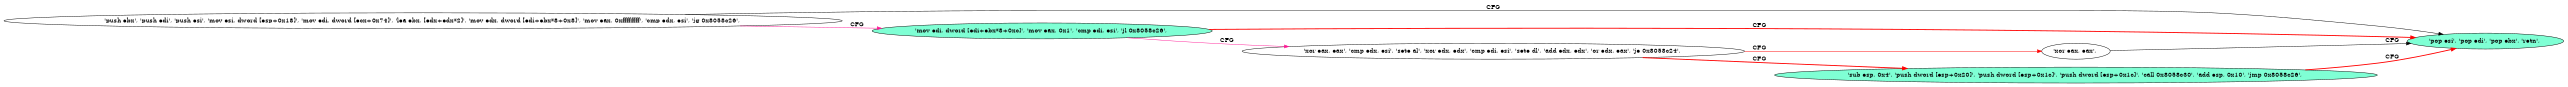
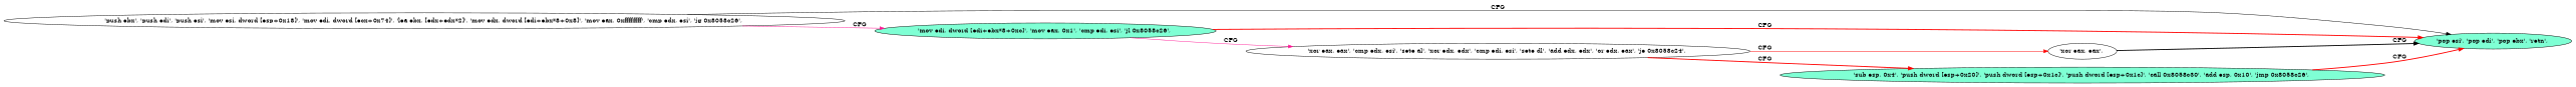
  digraph {
    rankdir=LR
    node [style=filled fillcolor=white]
    edge [color=red style=solid]
    n1 [label="'push ebx', 'push edi', 'push esi', 'mov esi, dword [esp+0x18]', 'mov edi, dword [ecx+0x74]', 'lea ebx, [edx+edx*2]', 'mov edx, dword [edi+ebx*8+0x8]', 'mov eax, 0xffffffff', 'cmp edx, esi', 'jg 0x8058c26', "]
    n2 [label="'pop esi', 'pop edi', 'pop ebx', 'retn', " fillcolor=aquamarine]
    n3 [label="'mov edi, dword [edi+ebx*8+0xc]', 'mov eax, 0x1', 'cmp edi, esi', 'jl 0x8058c26', " fillcolor=aquamarine]
    n4 [label="'xor eax, eax', 'cmp edx, esi', 'sete al', 'xor edx, edx', 'cmp edi, esi', 'sete dl', 'add edx, edx', 'or edx, eax', 'je 0x8058c24', "]
    n5 [label="'xor eax, eax', "]
    n6 [label="'sub esp, 0x4', 'push dword [esp+0x20]', 'push dword [esp+0x1c]', 'push dword [esp+0x1c]', 'call 0x8058c30', 'add esp, 0x10', 'jmp 0x8058c26', " fillcolor=aquamarine]
    n1 -> n2 [label=CFG color=black]
    n1 -> n3 [label=CFG color=deeppink]
    n3 -> n2 [label=CFG style=bold]
    n3 -> n4 [label=CFG color=deeppink]
    n4 -> n5 [label=CFG]
    n4 -> n6 [label=CFG style=bold]
-   n5 -> n2 [label=CFG color=black]
+   n5 -> n2 [label=CFG color=black style=bold]
    n6 -> n2 [label=CFG style=bold]
  }
